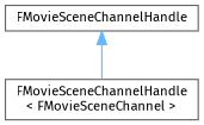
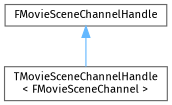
  digraph {
    rankdir=TB
    fontname="Fira Sans"
    node [color=grey40 fillcolor=white fontname="Fira Sans" fontsize=10 shape=box style=filled]
    n1 [height=0.2 label=FMovieSceneChannelHandle width=0.4]
-   n2 [height=0.2 label="FMovieSceneChannelHandle\l\< FMovieSceneChannel \>" width=0.4]
+   n2 [height=0.2 label="TMovieSceneChannelHandle\l\< FMovieSceneChannel \>" width=0.4]
    n1 -> n2 [color=steelblue1 dir=back fontname="Fira Sans" fontsize=10 labelfontname=Helvetica labelfontsize=10 style=solid]
  }
